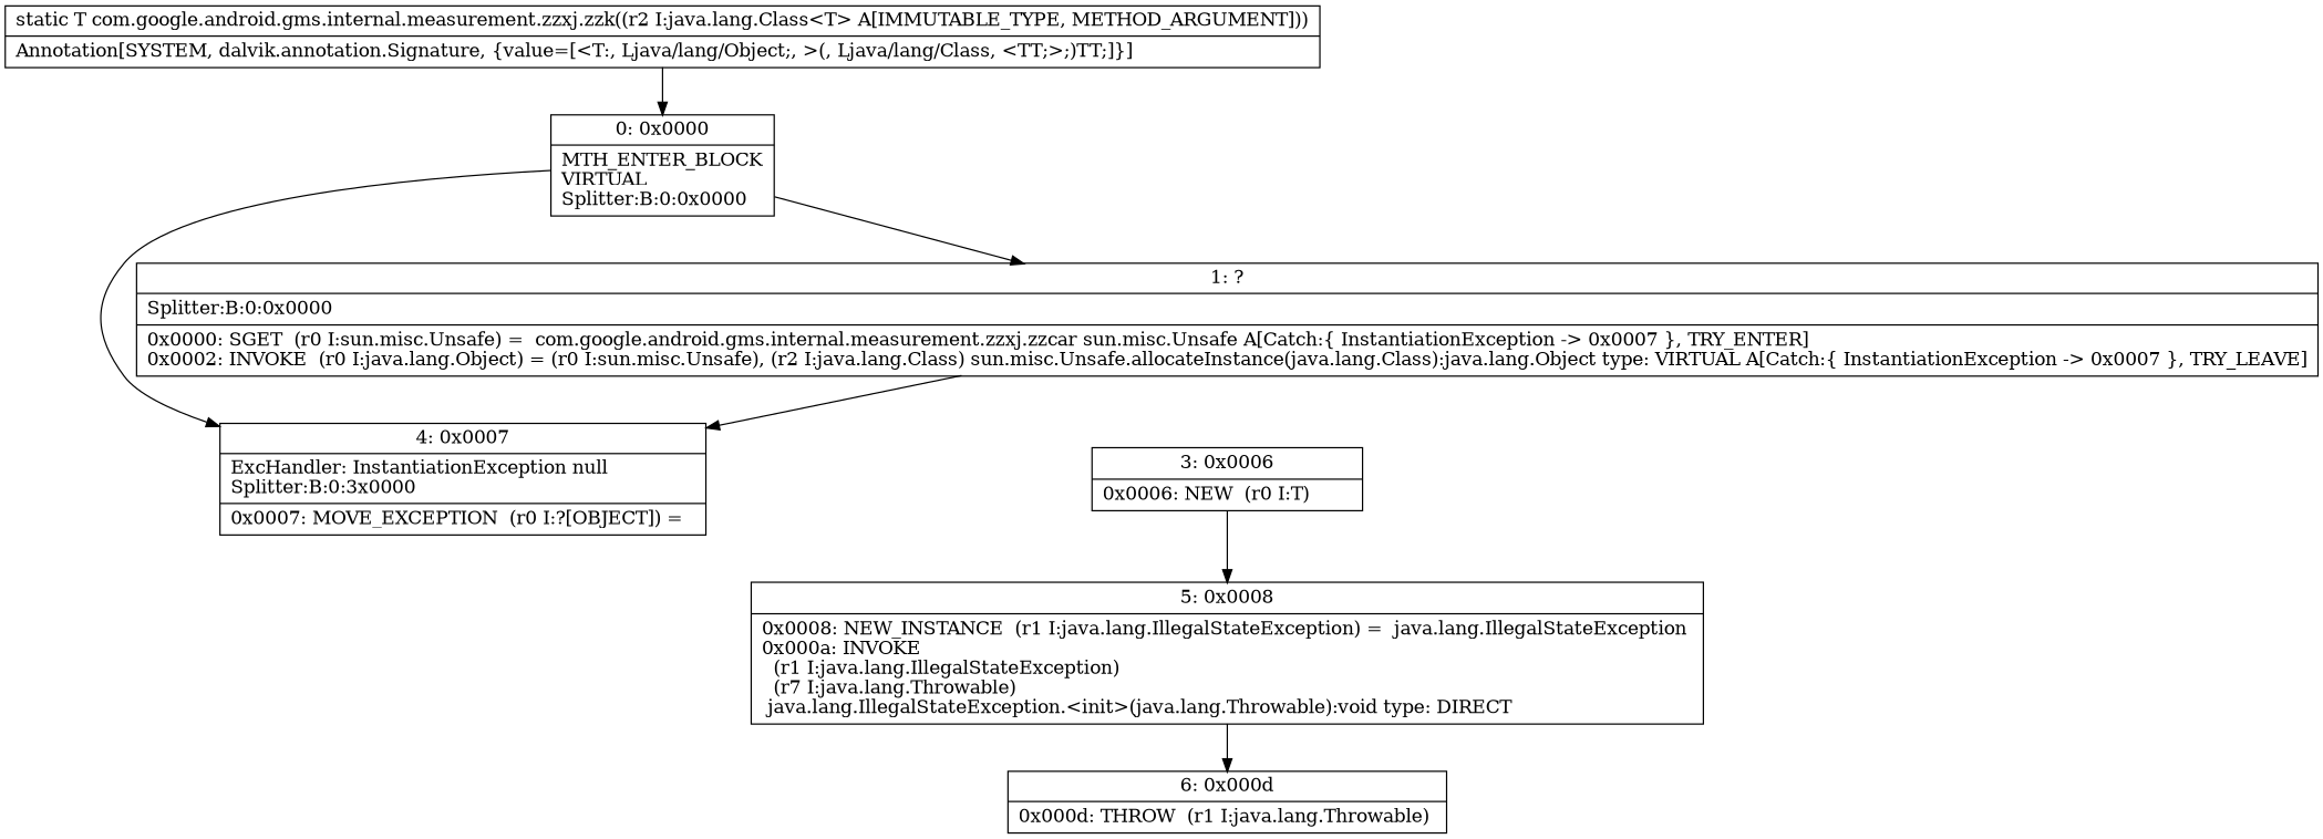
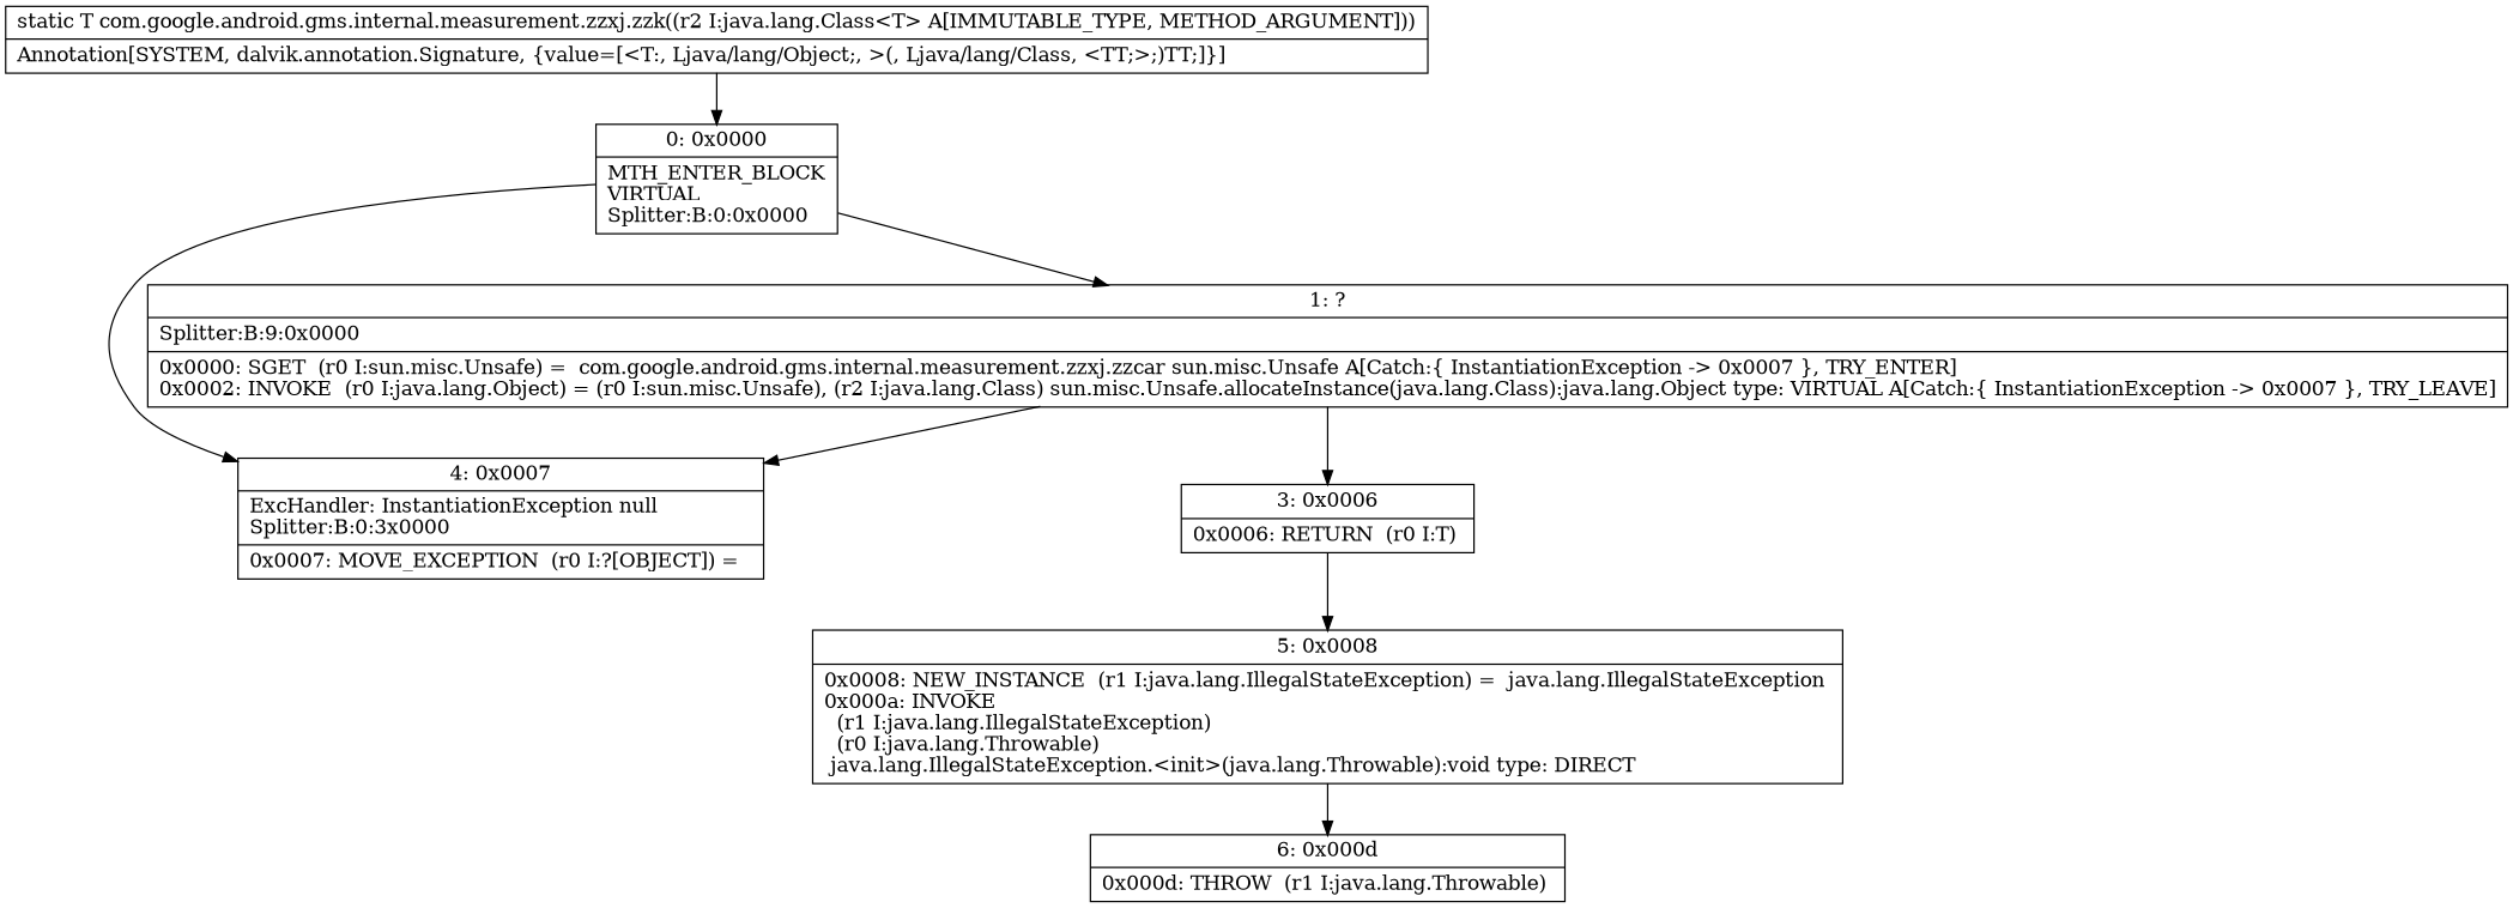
  digraph {
    node [shape=record]
    n1 [label="{0\:\ 0x0000|MTH_ENTER_BLOCK\lVIRTUAL\lSplitter:B:0:0x0000\l}"]
-   n2 [label="{1\:\ ?|Splitter:B:0:0x0000\l|0x0000: SGET  (r0 I:sun.misc.Unsafe) =  com.google.android.gms.internal.measurement.zzxj.zzcar sun.misc.Unsafe A[Catch:\{ InstantiationException \-\> 0x0007 \}, TRY_ENTER]\l0x0002: INVOKE  (r0 I:java.lang.Object) = (r0 I:sun.misc.Unsafe), (r2 I:java.lang.Class) sun.misc.Unsafe.allocateInstance(java.lang.Class):java.lang.Object type: VIRTUAL A[Catch:\{ InstantiationException \-\> 0x0007 \}, TRY_LEAVE]\l}"]
+   n2 [label="{1\:\ ?|Splitter:B:9:0x0000\l|0x0000: SGET  (r0 I:sun.misc.Unsafe) =  com.google.android.gms.internal.measurement.zzxj.zzcar sun.misc.Unsafe A[Catch:\{ InstantiationException \-\> 0x0007 \}, TRY_ENTER]\l0x0002: INVOKE  (r0 I:java.lang.Object) = (r0 I:sun.misc.Unsafe), (r2 I:java.lang.Class) sun.misc.Unsafe.allocateInstance(java.lang.Class):java.lang.Object type: VIRTUAL A[Catch:\{ InstantiationException \-\> 0x0007 \}, TRY_LEAVE]\l}"]
    n3 [label="{4\:\ 0x0007|ExcHandler: InstantiationException null\lSplitter:B:0:3x0000\l|0x0007: MOVE_EXCEPTION  (r0 I:?[OBJECT]) =  \l}"]
-   n4 [label="{3\:\ 0x0006|0x0006: NEW  (r0 I:T) \l}"]
-   n5 [label="{5\:\ 0x0008|0x0008: NEW_INSTANCE  (r1 I:java.lang.IllegalStateException) =  java.lang.IllegalStateException \l0x000a: INVOKE  \l  (r1 I:java.lang.IllegalStateException)\l  (r7 I:java.lang.Throwable)\l java.lang.IllegalStateException.\<init\>(java.lang.Throwable):void type: DIRECT \l}"]
+   n4 [label="{3\:\ 0x0006|0x0006: RETURN  (r0 I:T) \l}"]
+   n5 [label="{5\:\ 0x0008|0x0008: NEW_INSTANCE  (r1 I:java.lang.IllegalStateException) =  java.lang.IllegalStateException \l0x000a: INVOKE  \l  (r1 I:java.lang.IllegalStateException)\l  (r0 I:java.lang.Throwable)\l java.lang.IllegalStateException.\<init\>(java.lang.Throwable):void type: DIRECT \l}"]
    n6 [label="{6\:\ 0x000d|0x000d: THROW  (r1 I:java.lang.Throwable) \l}"]
    n7 [label="{static T com.google.android.gms.internal.measurement.zzxj.zzk((r2 I:java.lang.Class\<T\> A[IMMUTABLE_TYPE, METHOD_ARGUMENT]))  | Annotation[SYSTEM, dalvik.annotation.Signature, \{value=[\<T:, Ljava\/lang\/Object;, \>(, Ljava\/lang\/Class, \<TT;\>;)TT;]\}]\l}"]
    n1 -> n2
    n1 -> n3
    n2 -> n3
+   n2 -> n4
    n4 -> n5
    n5 -> n6
    n7 -> n1
  }
